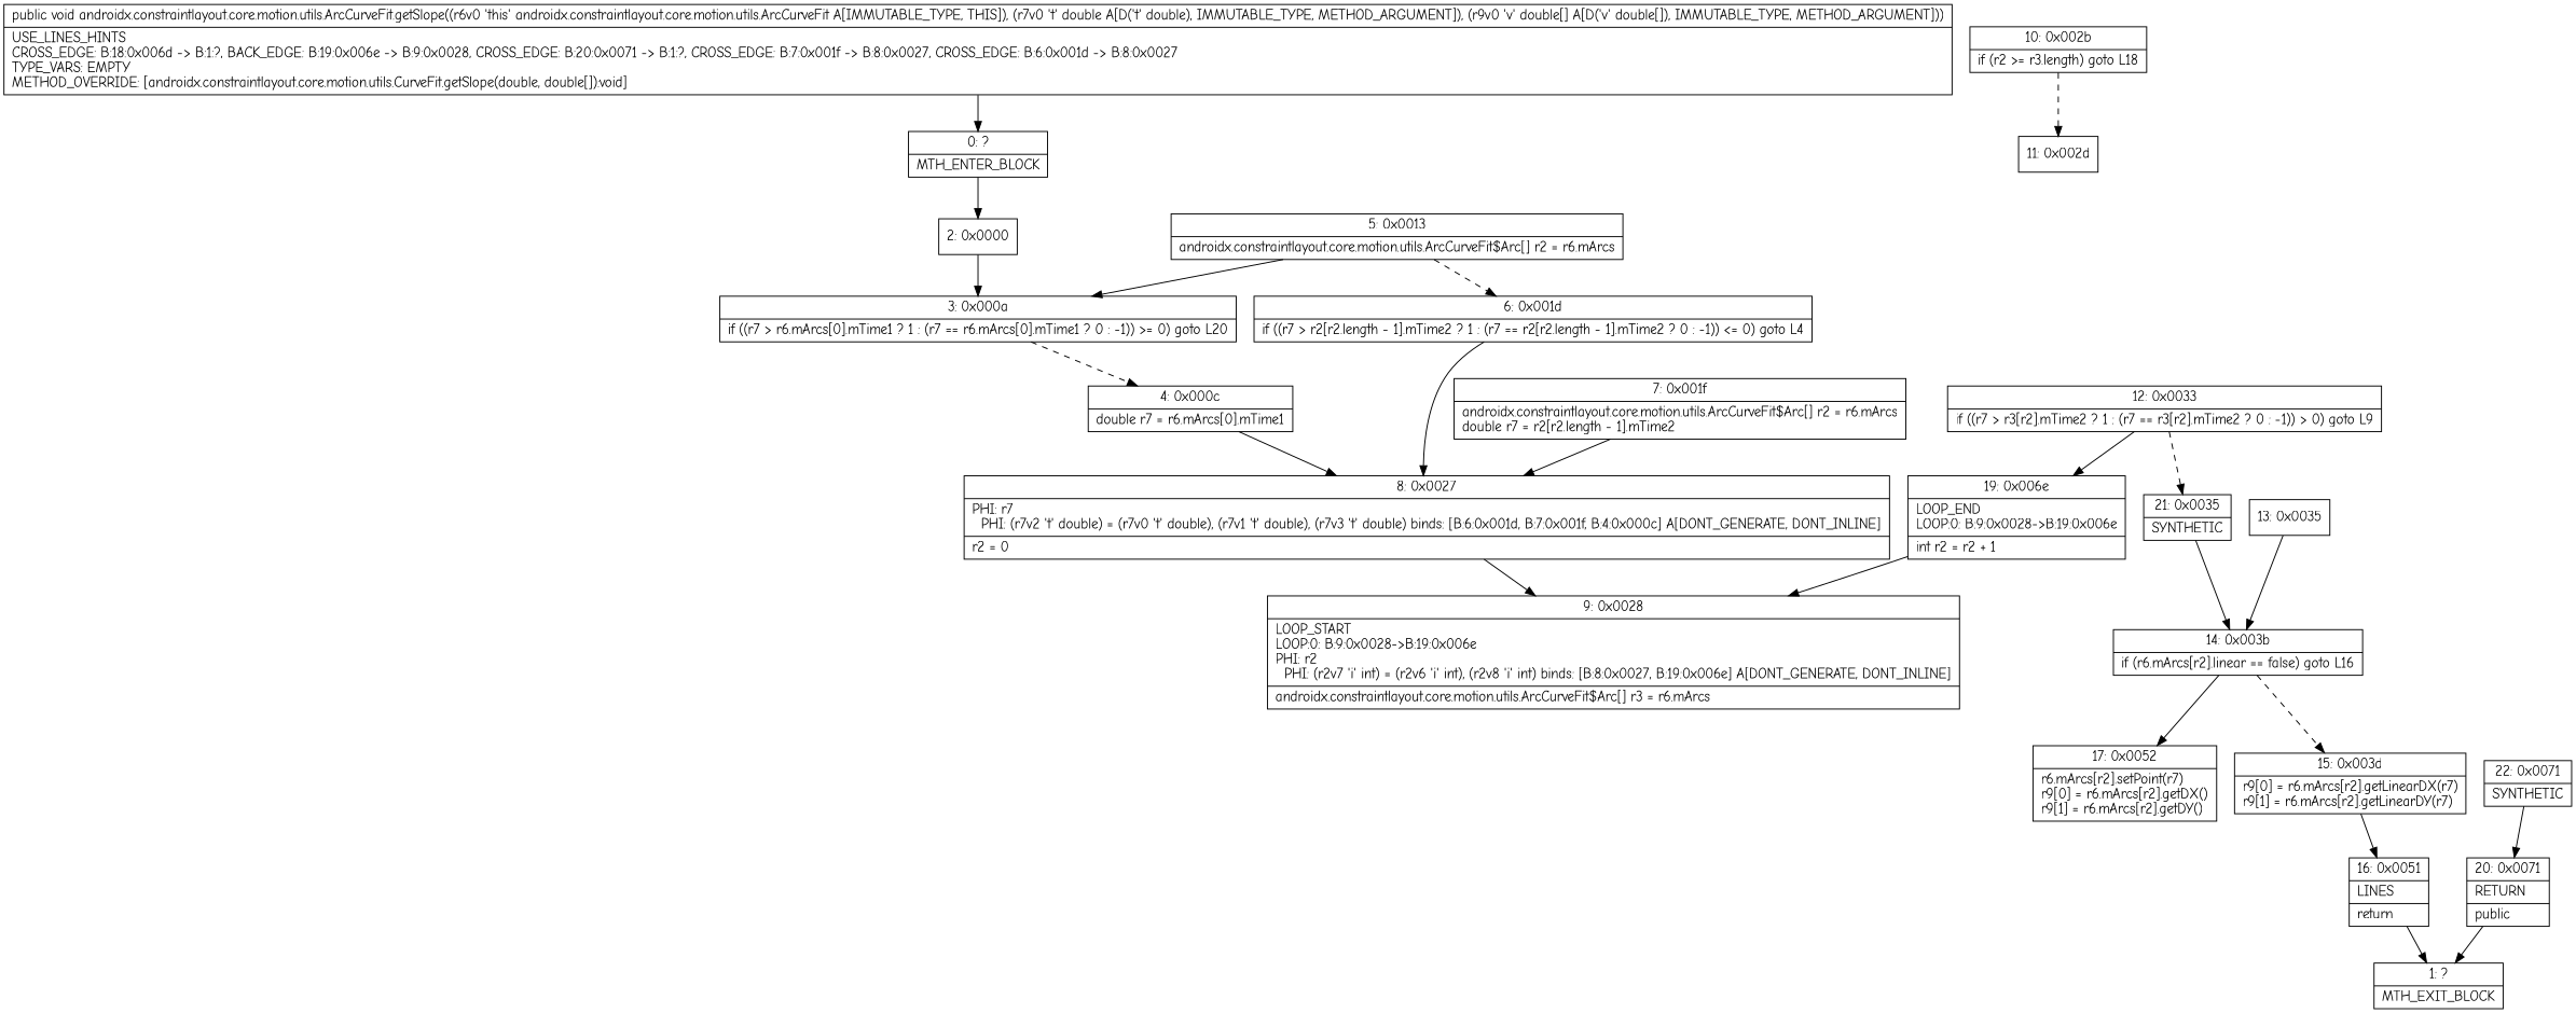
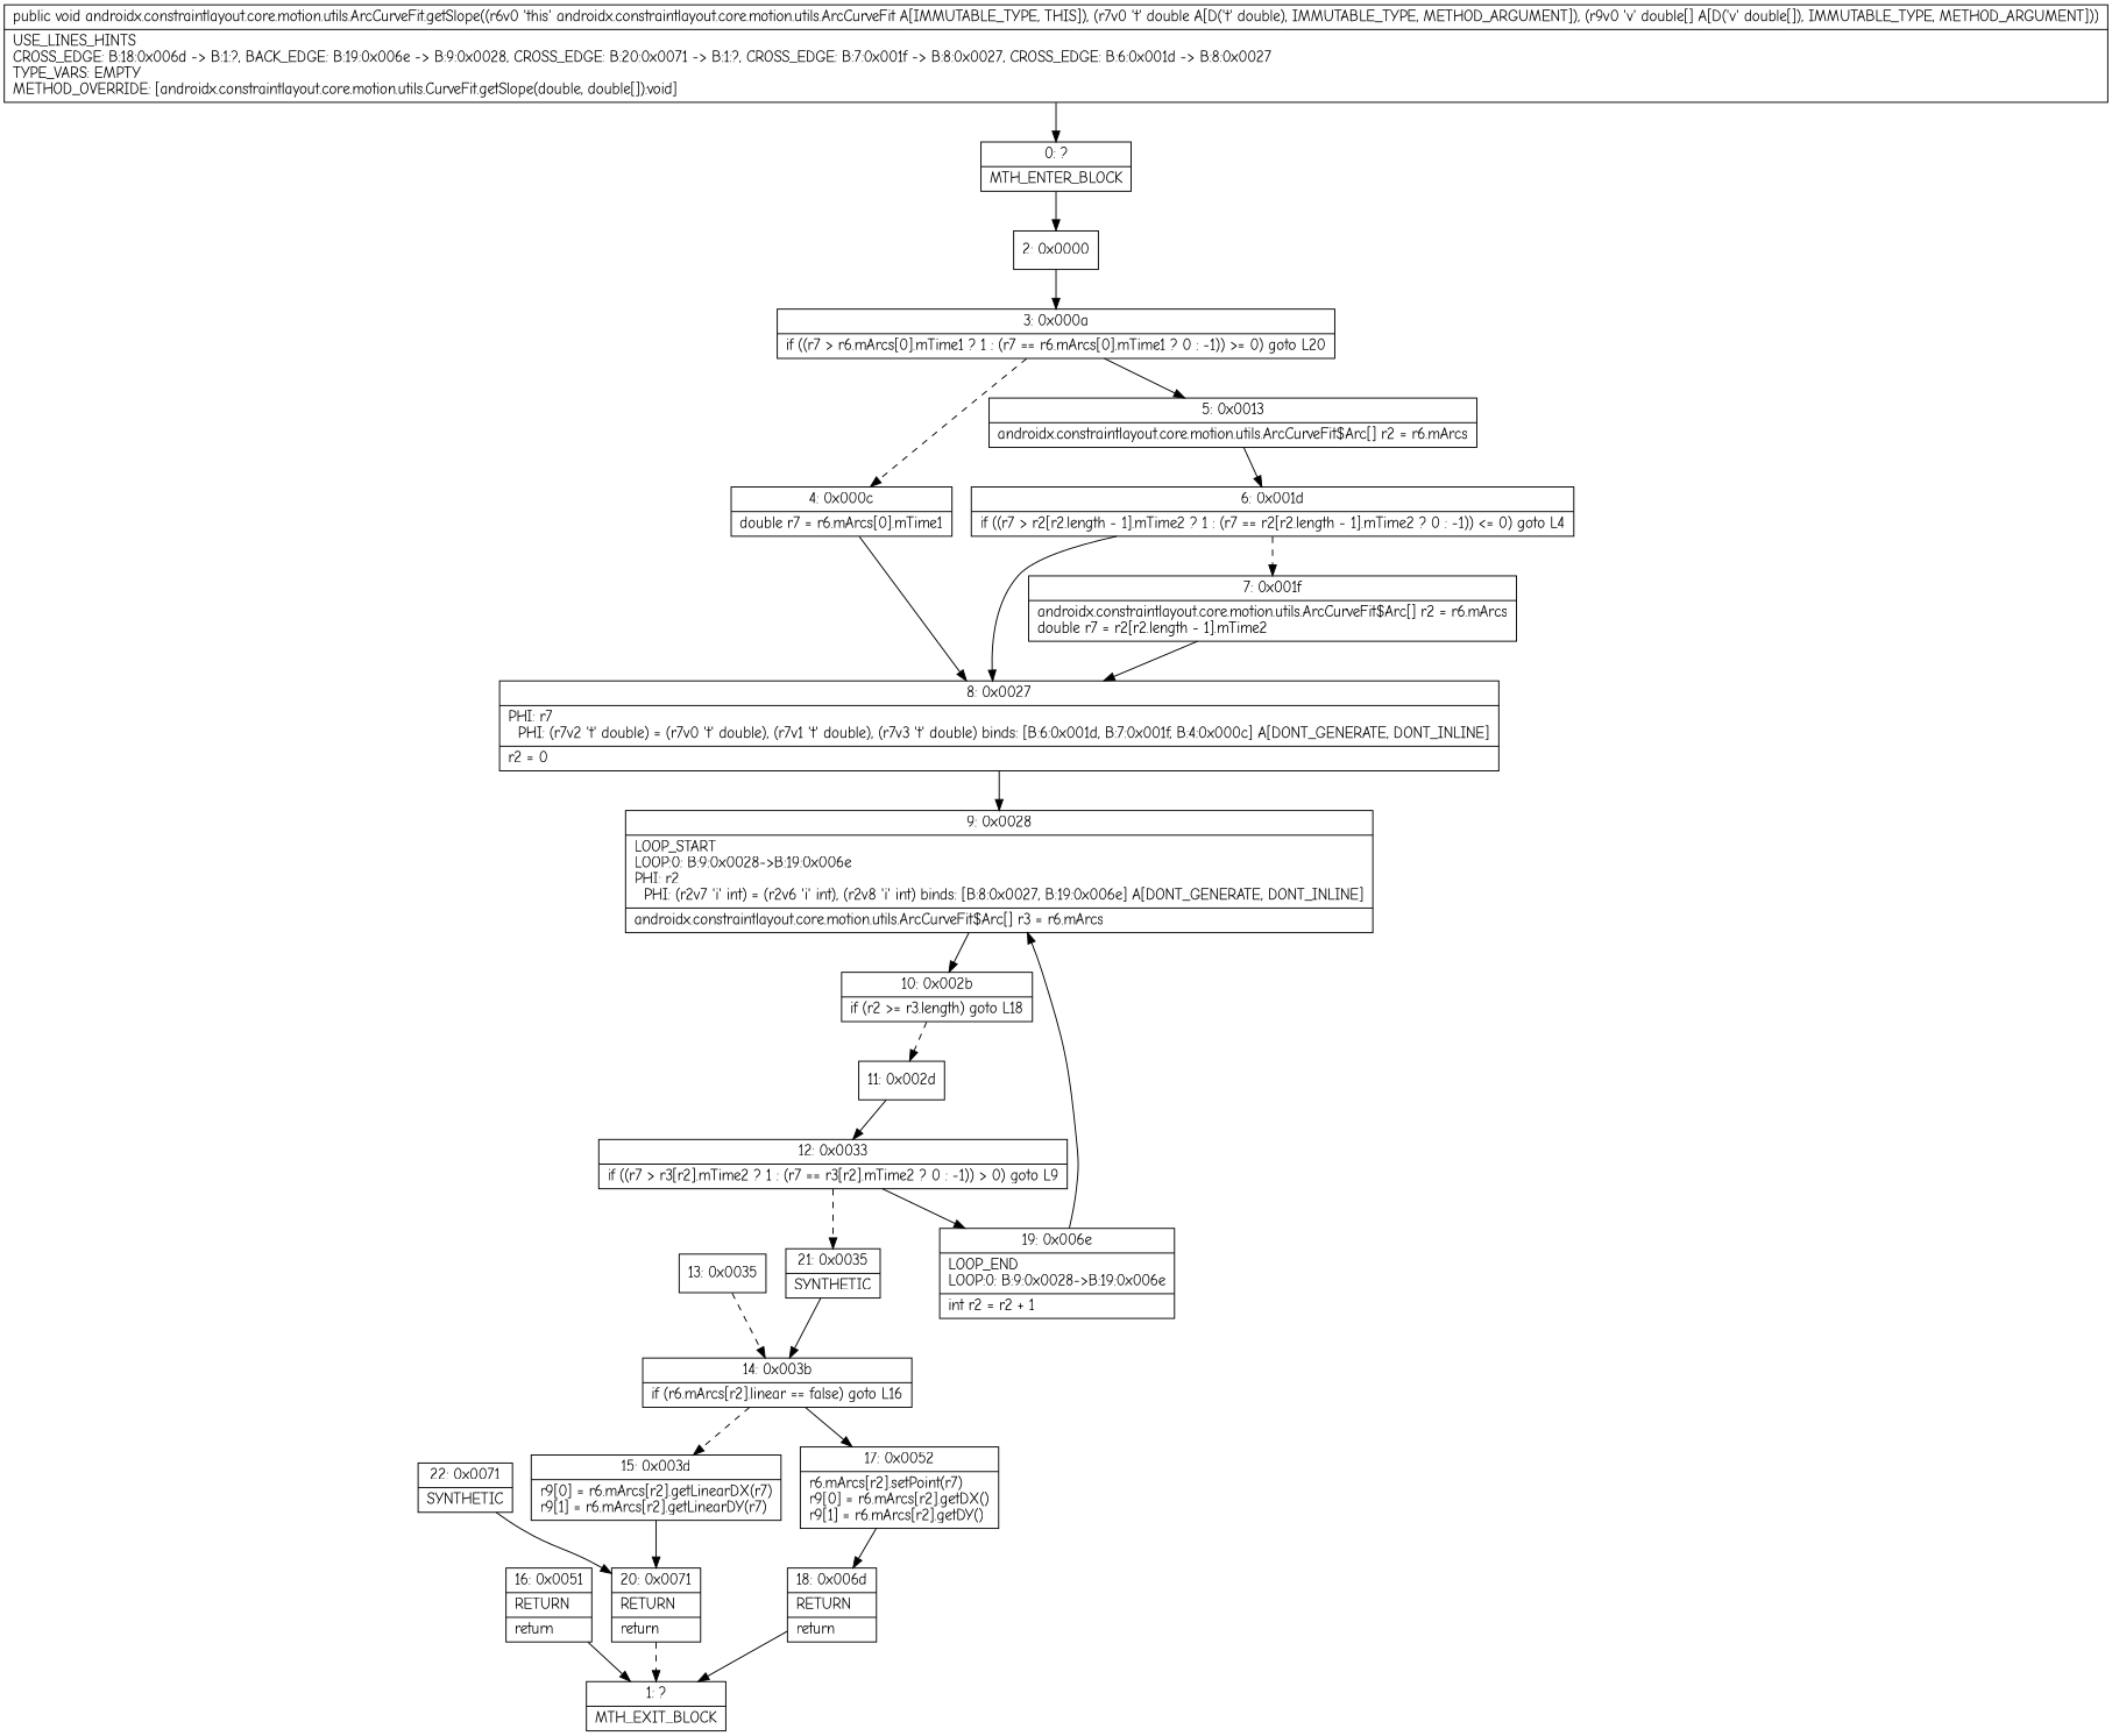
  digraph {
    fontname="Comic Neue"
    node [fontname="Comic Neue" shape=record]
    edge [fontname="Comic Neue"]
    n1 [label="{0\:\ ?|MTH_ENTER_BLOCK\l}"]
    n2 [label="{2\:\ 0x0000}"]
    n3 [label="{3\:\ 0x000a|if ((r7 \> r6.mArcs[0].mTime1 ? 1 : (r7 == r6.mArcs[0].mTime1 ? 0 : \-1)) \>= 0) goto L20\l}"]
    n4 [label="{4\:\ 0x000c|double r7 = r6.mArcs[0].mTime1\l}"]
    n5 [label="{5\:\ 0x0013|androidx.constraintlayout.core.motion.utils.ArcCurveFit$Arc[] r2 = r6.mArcs\l}"]
    n6 [label="{8\:\ 0x0027|PHI: r7 \l  PHI: (r7v2 't' double) = (r7v0 't' double), (r7v1 't' double), (r7v3 't' double) binds: [B:6:0x001d, B:7:0x001f, B:4:0x000c] A[DONT_GENERATE, DONT_INLINE]\l|r2 = 0\l}"]
    n7 [label="{6\:\ 0x001d|if ((r7 \> r2[r2.length \- 1].mTime2 ? 1 : (r7 == r2[r2.length \- 1].mTime2 ? 0 : \-1)) \<= 0) goto L4\l}"]
    n8 [label="{9\:\ 0x0028|LOOP_START\lLOOP:0: B:9:0x0028\-\>B:19:0x006e\lPHI: r2 \l  PHI: (r2v7 'i' int) = (r2v6 'i' int), (r2v8 'i' int) binds: [B:8:0x0027, B:19:0x006e] A[DONT_GENERATE, DONT_INLINE]\l|androidx.constraintlayout.core.motion.utils.ArcCurveFit$Arc[] r3 = r6.mArcs\l}"]
    n9 [label="{10\:\ 0x002b|if (r2 \>= r3.length) goto L18\l}"]
    n10 [label="{11\:\ 0x002d}"]
    n11 [label="{12\:\ 0x0033|if ((r7 \> r3[r2].mTime2 ? 1 : (r7 == r3[r2].mTime2 ? 0 : \-1)) \> 0) goto L9\l}"]
    n12 [label="{22\:\ 0x0071|SYNTHETIC\l}"]
-   n13 [label="{20\:\ 0x0071|RETURN\l|public\l}"]
+   n13 [label="{20\:\ 0x0071|RETURN\l|return\l}"]
    n14 [label="{19\:\ 0x006e|LOOP_END\lLOOP:0: B:9:0x0028\-\>B:19:0x006e\l|int r2 = r2 + 1\l}"]
    n15 [label="{21\:\ 0x0035|SYNTHETIC\l}"]
    n16 [label="{14\:\ 0x003b|if (r6.mArcs[r2].linear == false) goto L16\l}"]
    n17 [label="{13\:\ 0x0035}"]
    n18 [label="{15\:\ 0x003d|r9[0] = r6.mArcs[r2].getLinearDX(r7)\lr9[1] = r6.mArcs[r2].getLinearDY(r7)\l}"]
    n19 [label="{17\:\ 0x0052|r6.mArcs[r2].setPoint(r7)\lr9[0] = r6.mArcs[r2].getDX()\lr9[1] = r6.mArcs[r2].getDY()\l}"]
-   n20 [label="{16\:\ 0x0051|LINES\l|return\l}"]
+   n20 [label="{16\:\ 0x0051|RETURN\l|return\l}"]
+   n21 [label="{18\:\ 0x006d|RETURN\l|return\l}"]
    n22 [label="{1\:\ ?|MTH_EXIT_BLOCK\l}"]
    n23 [label="{7\:\ 0x001f|androidx.constraintlayout.core.motion.utils.ArcCurveFit$Arc[] r2 = r6.mArcs\ldouble r7 = r2[r2.length \- 1].mTime2\l}"]
    n24 [label="{public void androidx.constraintlayout.core.motion.utils.ArcCurveFit.getSlope((r6v0 'this' androidx.constraintlayout.core.motion.utils.ArcCurveFit A[IMMUTABLE_TYPE, THIS]), (r7v0 't' double A[D('t' double), IMMUTABLE_TYPE, METHOD_ARGUMENT]), (r9v0 'v' double[] A[D('v' double[]), IMMUTABLE_TYPE, METHOD_ARGUMENT]))  | USE_LINES_HINTS\lCROSS_EDGE: B:18:0x006d \-\> B:1:?, BACK_EDGE: B:19:0x006e \-\> B:9:0x0028, CROSS_EDGE: B:20:0x0071 \-\> B:1:?, CROSS_EDGE: B:7:0x001f \-\> B:8:0x0027, CROSS_EDGE: B:6:0x001d \-\> B:8:0x0027\lTYPE_VARS: EMPTY\lMETHOD_OVERRIDE: [androidx.constraintlayout.core.motion.utils.CurveFit.getSlope(double, double[]):void]\l}"]
    n1 -> n2
    n2 -> n3
    n3 -> n4 [style=dashed]
-   n5 -> n3
+   n3 -> n5
    n4 -> n6
-   n5 -> n7 [style=dashed]
+   n5 -> n7
    n6 -> n8
    n7 -> n6
+   n7 -> n23 [style=dashed]
+   n8 -> n9
    n9 -> n10 [style=dashed]
+   n10 -> n11
    n11 -> n14
    n11 -> n15 [style=dashed]
    n12 -> n13
-   n13 -> n22
+   n13 -> n22 [style=dashed]
    n14 -> n8
    n15 -> n16
    n16 -> n18 [style=dashed]
    n16 -> n19
-   n17 -> n16
-   n18 -> n20
+   n17 -> n16 [style=dashed]
+   n18 -> n13
+   n19 -> n21
    n20 -> n22
+   n21 -> n22
    n23 -> n6
    n24 -> n1
  }
